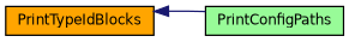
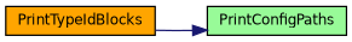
  digraph {
    rankdir=RL
    node [color=black fontname=Helvetica fontsize=10 shape=record style=filled]
    n1 [fillcolor=palegreen fontcolor=black height=0.2 label=PrintConfigPaths width=0.4]
    n2 [fillcolor=orange height=0.2 label=PrintTypeIdBlocks width=0.4]
-   n2 -> n1 [color=midnightblue dir=back fontname=Helvetica fontsize=10 labelfontname=Helvetica labelfontsize=10 style=solid]
+   n1 -> n2 [color=midnightblue dir=back fontname=Helvetica fontsize=10 labelfontname=Helvetica labelfontsize=10 style=solid]
  }
